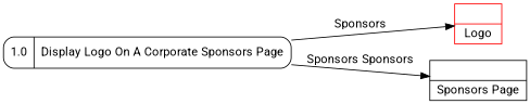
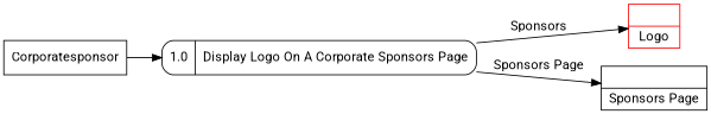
  digraph {
    fontname=Roboto
    rankdir=LR
    node [fontname=Roboto shape=record]
    edge [fontname=Roboto]
    n1 [color=red label="<f0>  |<f1> Logo "]
    n2 [label="<f0>  |<f1> Sponsors Page "]
+   n3 [label=Corporatesponsor shape=box]
    n4 [label="{<f0> 1.0|<f1> Display Logo On A Corporate Sponsors Page }" shape=Mrecord]
+   n3 -> n4
    n4 -> n1 [label=Sponsors]
-   n4 -> n2 [label="Sponsors Sponsors"]
+   n4 -> n2 [label="Sponsors Page"]
  }
